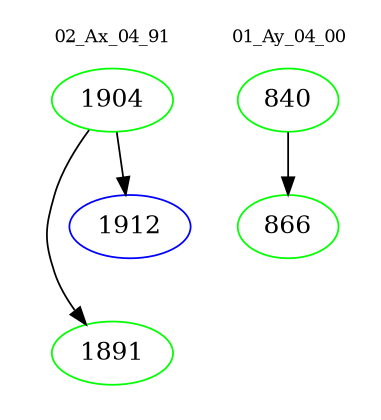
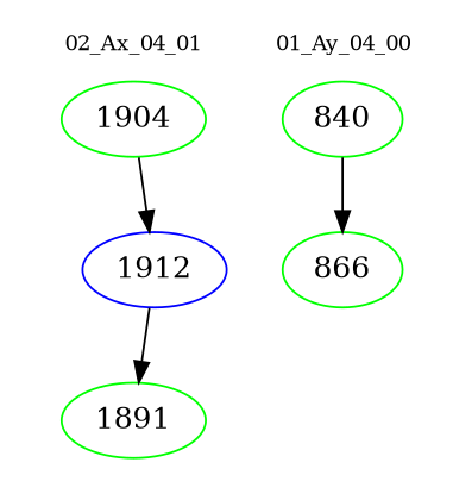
  digraph {
    node [color=green]
    edge [color=black]
    n1 [label=1904]
    n2 [label=1891]
    n3 [color=blue label=1912]
    n4 [label=840]
    n5 [label=866]
    subgraph cluster_1 {
      color=white
      fontsize=10
-     label="02_Ax_04_91"
+     label="02_Ax_04_01"
      n1
      n2
      n3
    }
    subgraph cluster_2 {
      color=white
      fontsize=10
      label="01_Ay_04_00"
      n4
      n5
    }
-   n1 -> n2
+   n3 -> n2
    n1 -> n3
    n4 -> n5
  }
